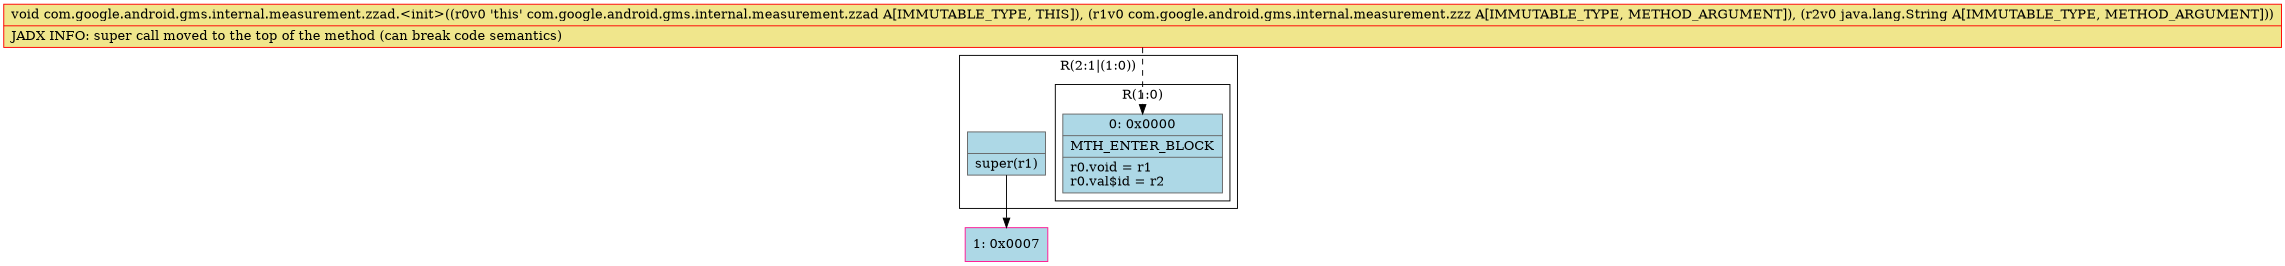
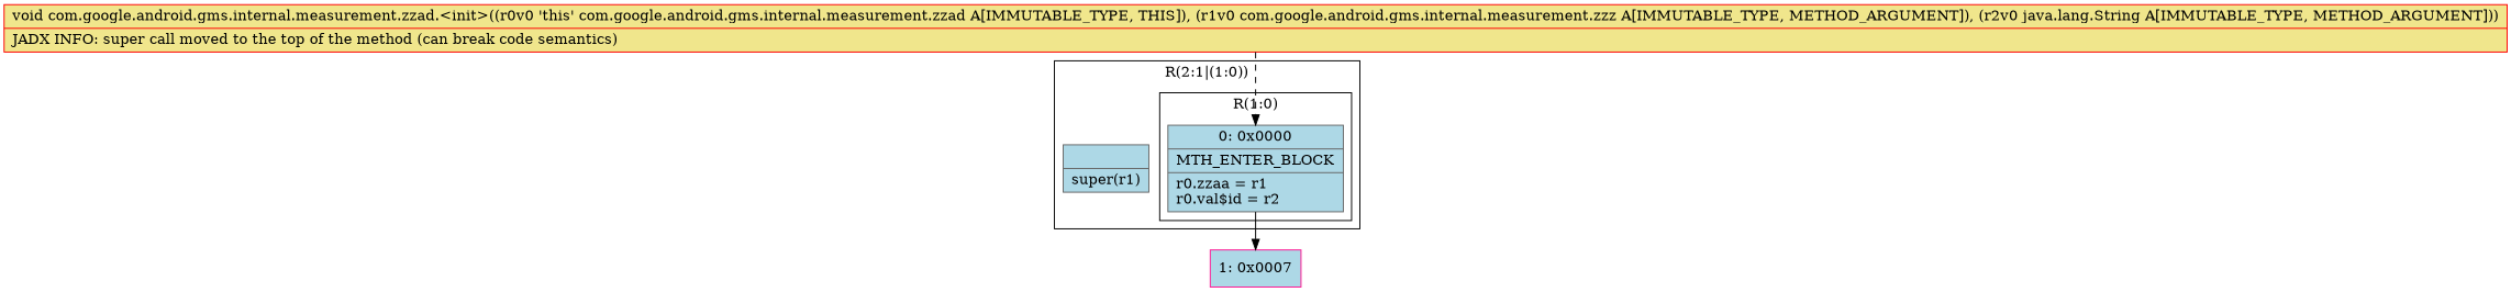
  digraph {
    node [color=gray40 fillcolor=lightblue shape=record style=filled]
-   n1 [label="{0\:\ 0x0000|MTH_ENTER_BLOCK\l|r0.void = r1\lr0.val$id = r2\l}"]
+   n1 [label="{0\:\ 0x0000|MTH_ENTER_BLOCK\l|r0.zzaa = r1\lr0.val$id = r2\l}"]
    n2 [label="{|super(r1)\l}"]
    n3 [color=deeppink label="{1\:\ 0x0007}"]
    n4 [color=red fillcolor=khaki label="{void com.google.android.gms.internal.measurement.zzad.\<init\>((r0v0 'this' com.google.android.gms.internal.measurement.zzad A[IMMUTABLE_TYPE, THIS]), (r1v0 com.google.android.gms.internal.measurement.zzz A[IMMUTABLE_TYPE, METHOD_ARGUMENT]), (r2v0 java.lang.String A[IMMUTABLE_TYPE, METHOD_ARGUMENT]))  | JADX INFO: super call moved to the top of the method (can break code semantics)\l}"]
    subgraph cluster_1 {
      label="R(2:1|(1:0))"
      n2
      subgraph cluster_2 {
        label="R(1:0)"
        n1
      }
    }
-   n2 -> n3 [style=solid]
+   n1 -> n3 [style=solid]
    n4 -> n1 [style=dashed]
  }
